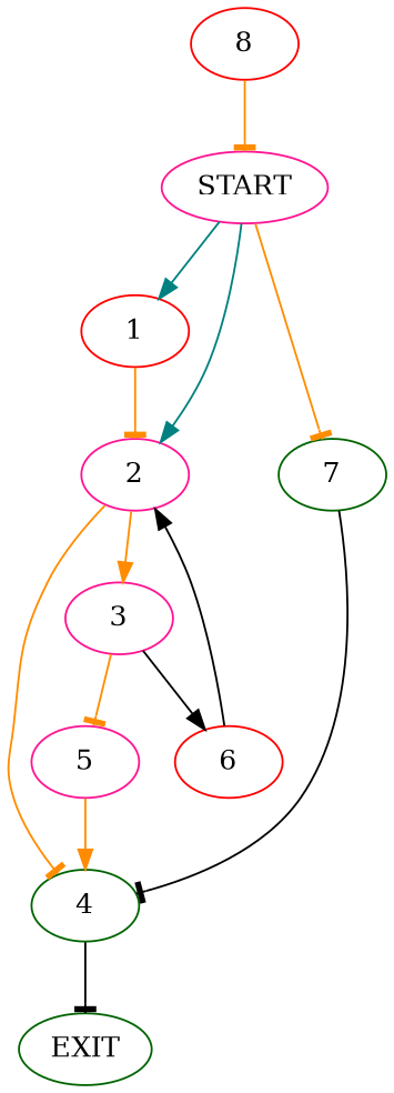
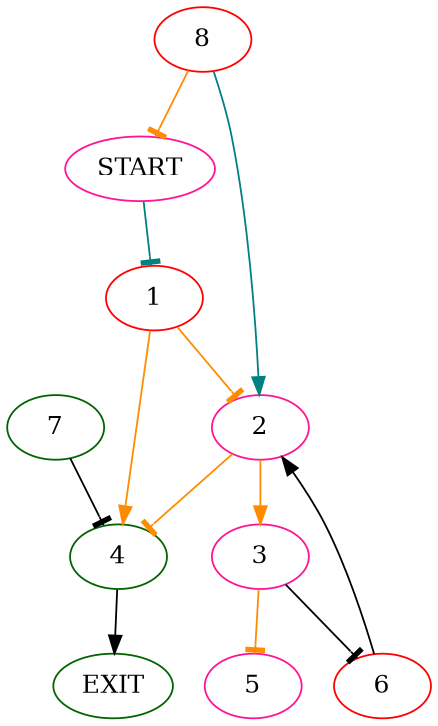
  digraph {
    node [color=deeppink]
    edge [arrowhead=tee color=darkorange]
    n1 [label=START]
    1 [color=red]
    7 [color=darkgreen]
    2
    4 [color=darkgreen]
    8 [color=red]
    n7 [color=darkgreen label=EXIT]
    3
    5
    6 [color=red]
-   n1 -> 1 [arrowhead=normal color=teal]
-   n1 -> 7
+   n1 -> 1 [color=teal]
    1 -> 2
    7 -> 4 [color=black]
    2 -> 4
    2 -> 3 [arrowhead=normal]
-   4 -> n7 [color=black]
+   4 -> n7 [arrowhead=normal color=black]
    8 -> n1
-   n1 -> 2 [arrowhead=normal color=teal]
+   8 -> 2 [arrowhead=normal color=teal]
    3 -> 5
-   3 -> 6 [arrowhead=normal color=black]
-   5 -> 4 [arrowhead=normal]
+   3 -> 6 [color=black]
+   1 -> 4 [arrowhead=normal]
    6 -> 2 [arrowhead=normal color=black]
  }
